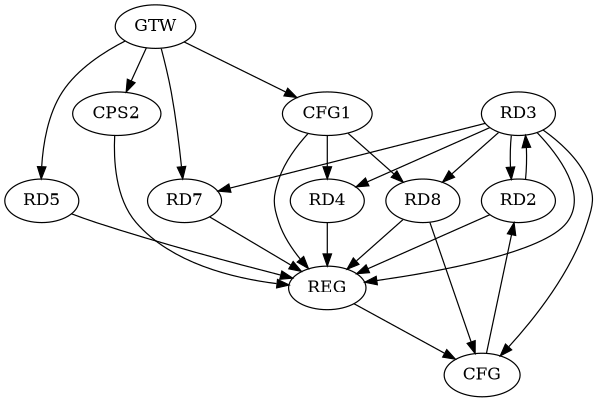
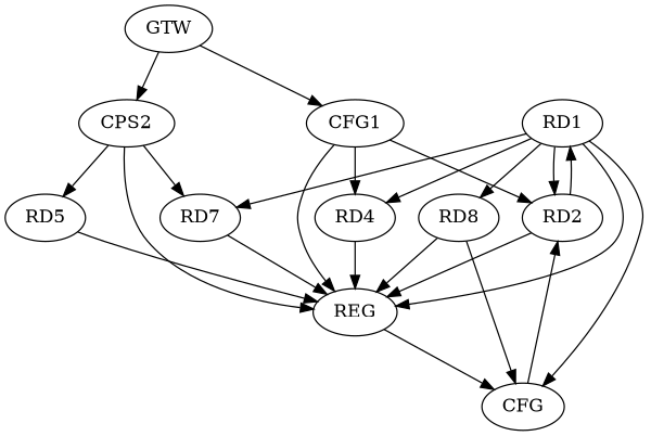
  strict digraph {
-   n1 [label=RD3]
+   n1 [label=RD1]
    n2 [label=RD2]
    n3 [label=RD8]
    n4 [label=RD4]
    n5 [label=RD7]
    n6 [label=REG]
    n7 [label=CFG]
    n8 [label=RD5]
    n9 [label=CFG1]
    n10 [label=CPS2]
    n11 [label=GTW]
    n1 -> n2
    n1 -> n3
    n1 -> n4
    n1 -> n5
    n1 -> n6
    n1 -> n7
    n2 -> n1
    n2 -> n6
    n3 -> n6
    n3 -> n7
    n4 -> n6
    n5 -> n6
    n6 -> n7
    n7 -> n2
    n8 -> n6
-   n9 -> n3
+   n9 -> n2
    n9 -> n4
    n9 -> n6
-   n11 -> n5
+   n10 -> n5
    n10 -> n6
-   n11 -> n8
+   n10 -> n8
    n11 -> n9
    n11 -> n10
  }
